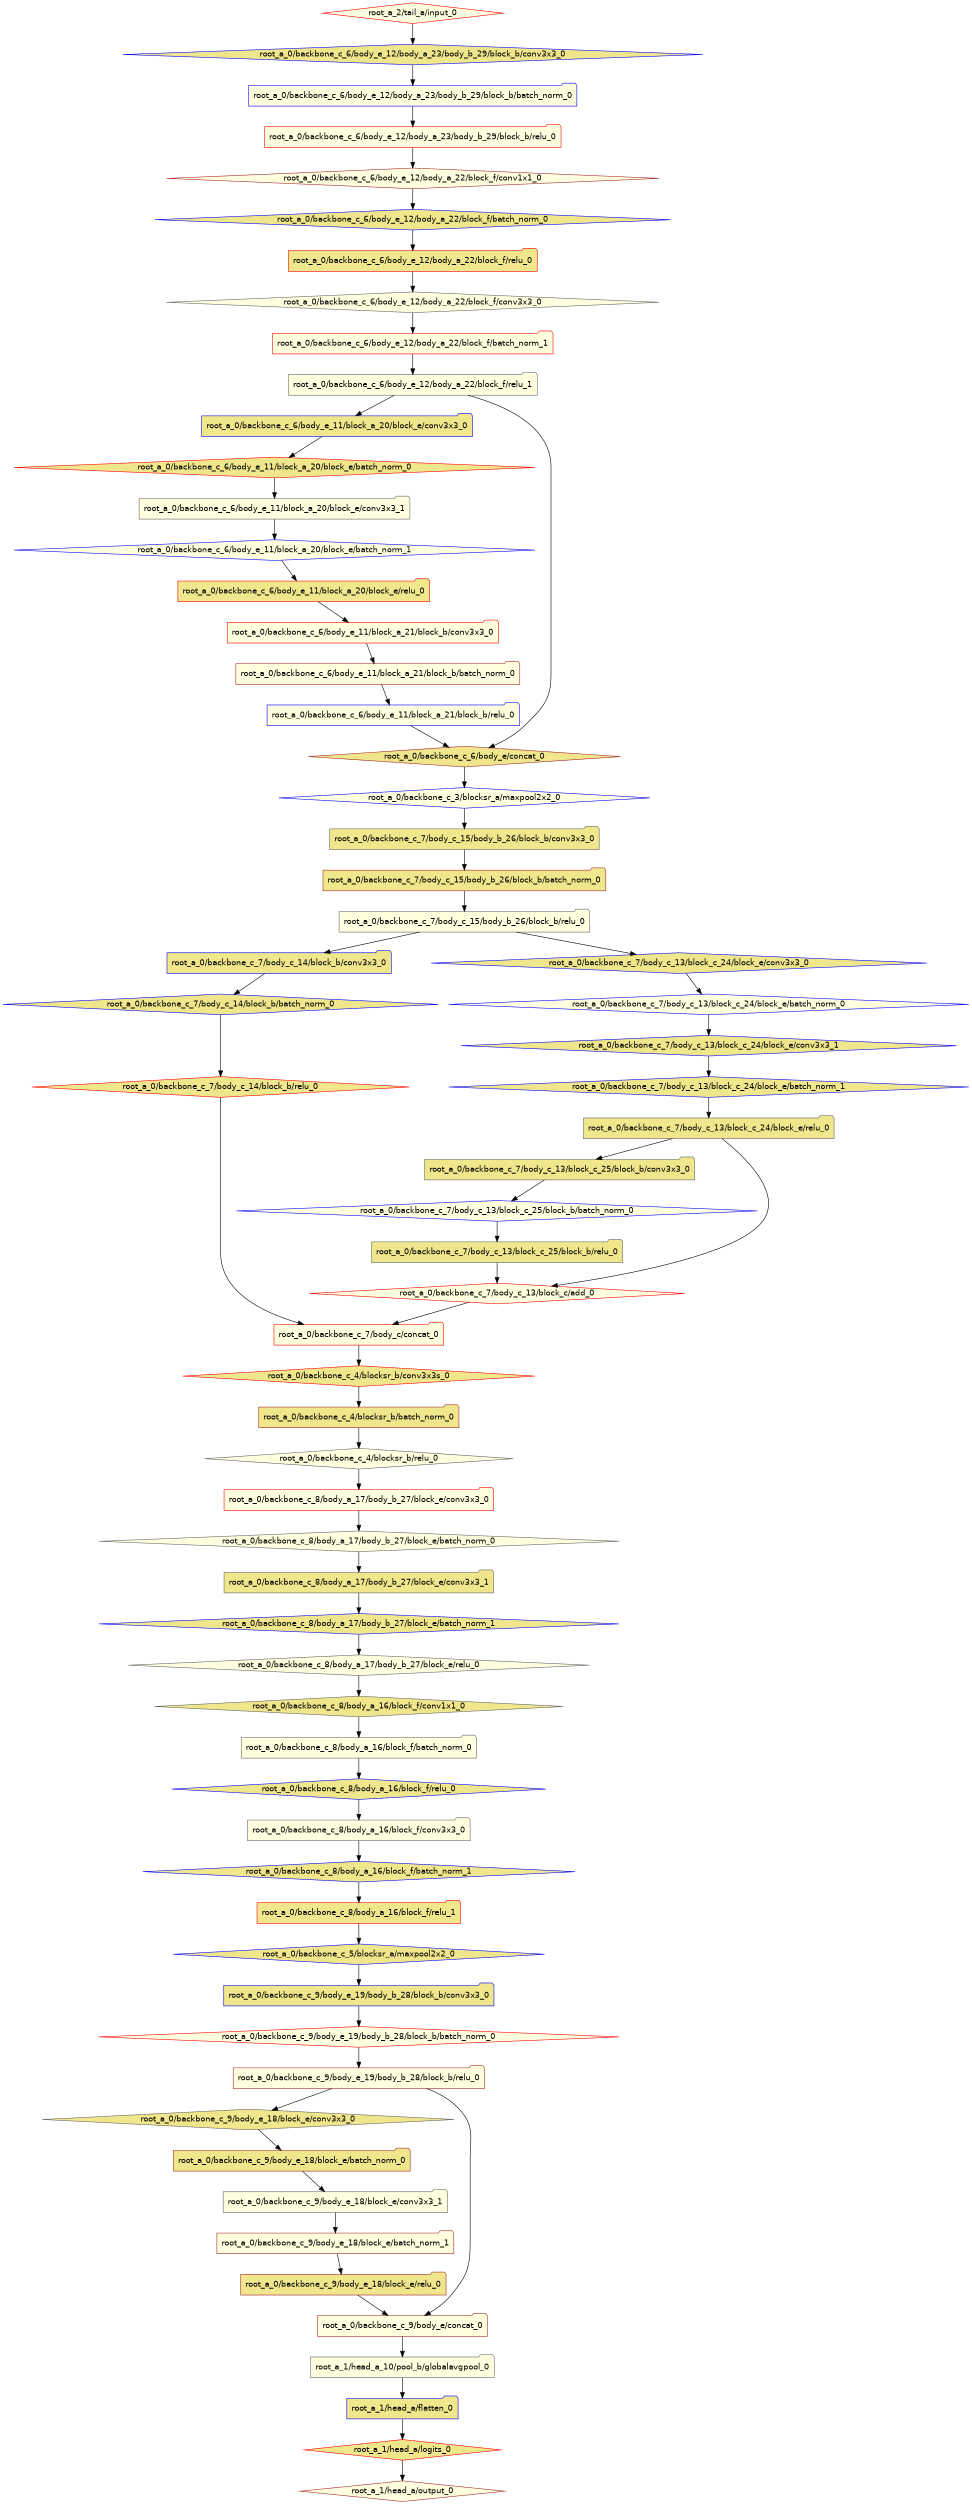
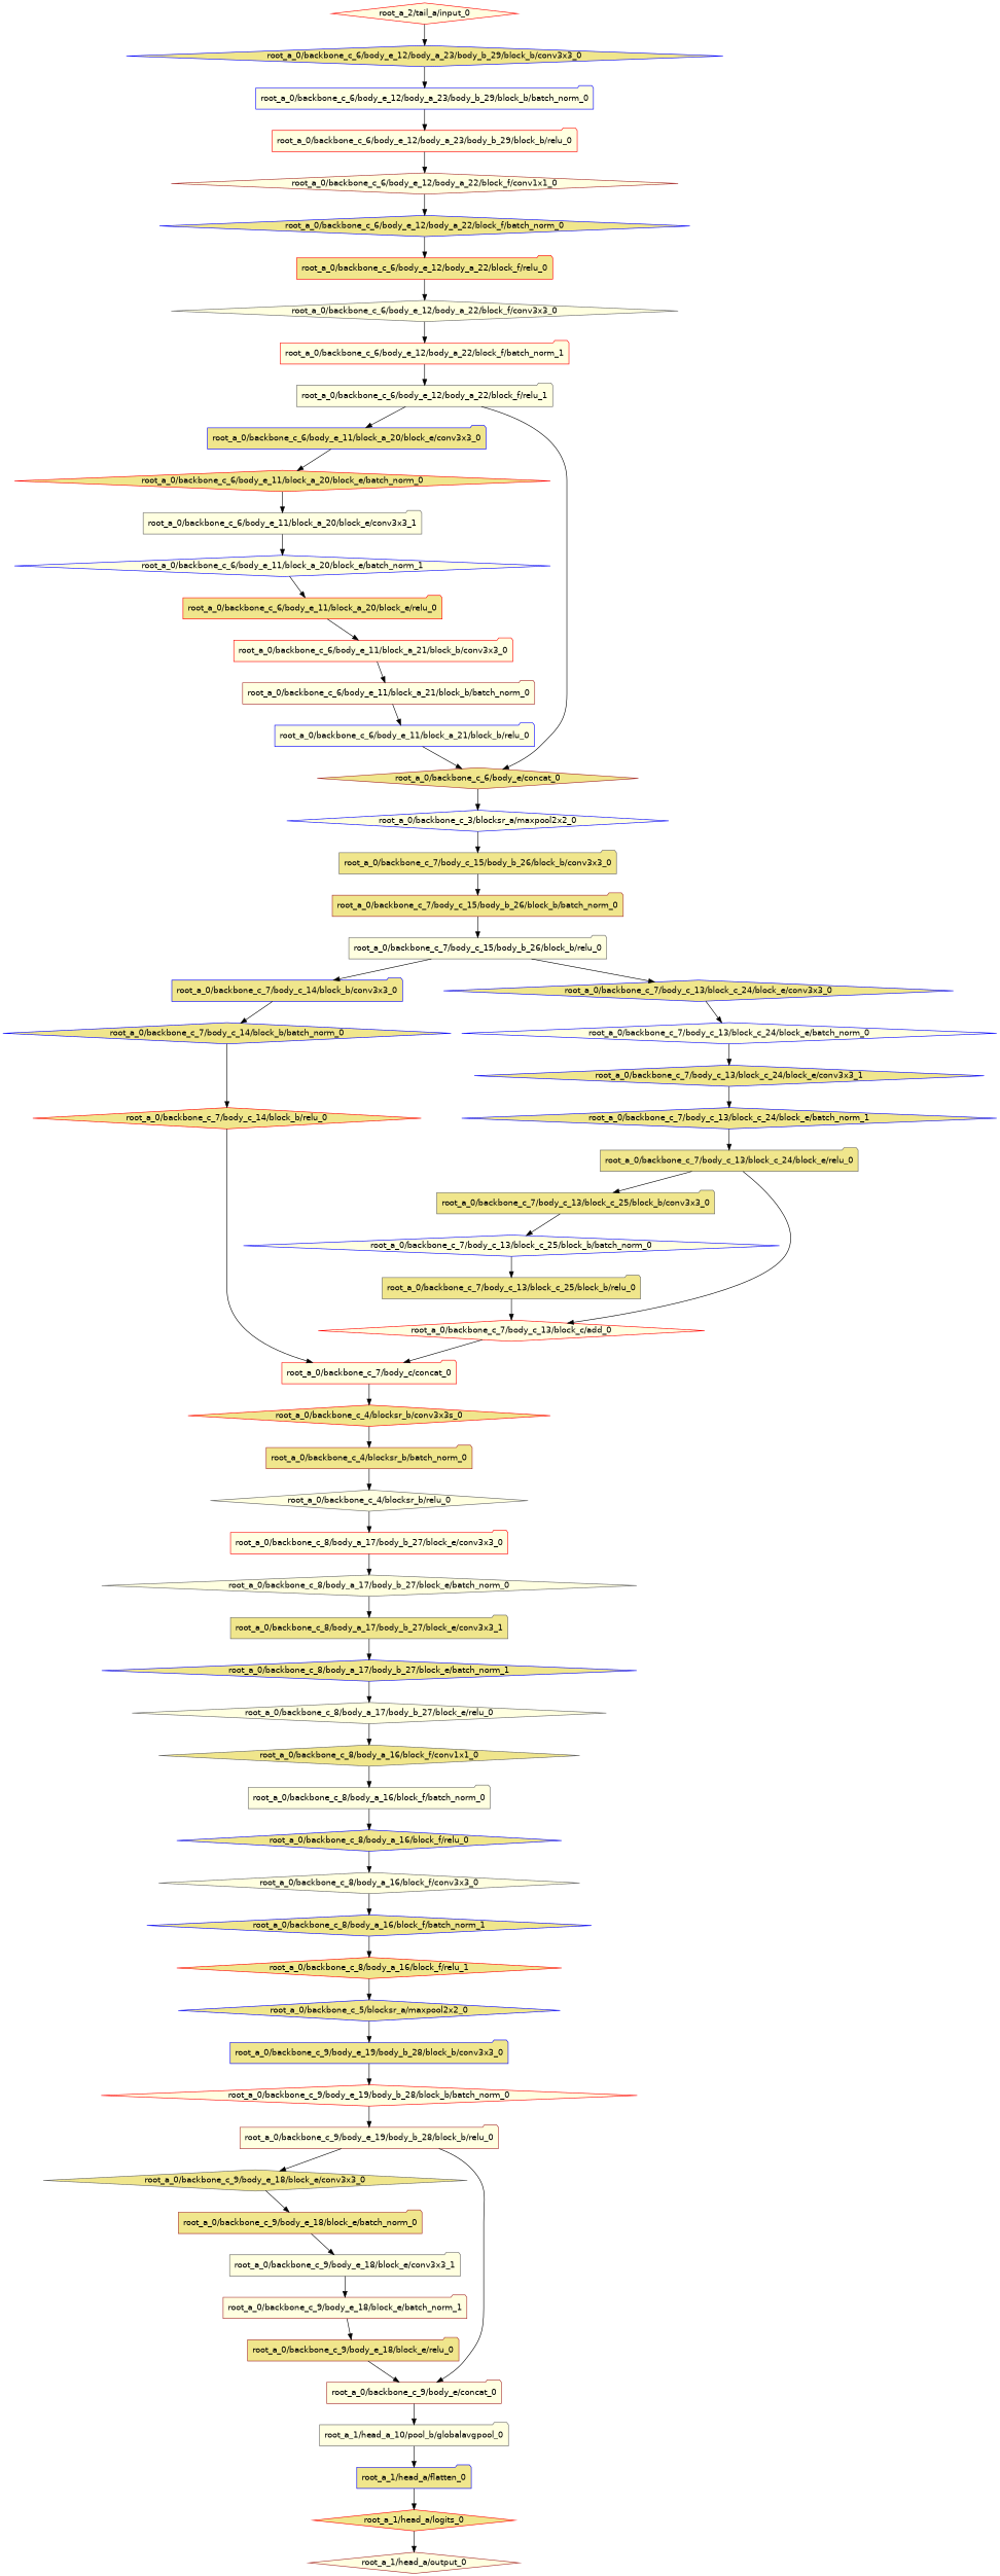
  digraph {
    fontname="DejaVu Sans"
    node [color=blue fillcolor=khaki fontname="DejaVu Sans" shape=folder style=filled]
    edge [fontname="DejaVu Sans"]
    "root_a_2/tail_a/input_0" [color=red fillcolor=lightyellow shape=diamond]
    "root_a_0/backbone_c_6/body_e_12/body_a_23/body_b_29/block_b/conv3x3_0" [shape=diamond]
    "root_a_0/backbone_c_6/body_e_12/body_a_23/body_b_29/block_b/batch_norm_0" [fillcolor=lightyellow]
    "root_a_0/backbone_c_6/body_e_12/body_a_23/body_b_29/block_b/relu_0" [color=red fillcolor=lightyellow]
    "root_a_0/backbone_c_6/body_e_12/body_a_22/block_f/conv1x1_0" [color=brown fillcolor=lightyellow shape=diamond]
    "root_a_0/backbone_c_6/body_e_12/body_a_22/block_f/batch_norm_0" [shape=diamond]
    "root_a_0/backbone_c_6/body_e_12/body_a_22/block_f/relu_0" [color=red]
    "root_a_0/backbone_c_6/body_e_12/body_a_22/block_f/conv3x3_0" [color=gray40 fillcolor=lightyellow shape=diamond]
    "root_a_0/backbone_c_6/body_e_12/body_a_22/block_f/batch_norm_1" [color=red fillcolor=lightyellow]
    "root_a_0/backbone_c_6/body_e_12/body_a_22/block_f/relu_1" [color=gray40 fillcolor=lightyellow]
    "root_a_0/backbone_c_6/body_e_11/block_a_20/block_e/conv3x3_0"
    "root_a_0/backbone_c_6/body_e/concat_0" [color=brown shape=diamond]
    "root_a_0/backbone_c_6/body_e_11/block_a_20/block_e/batch_norm_0" [color=red shape=diamond]
    "root_a_0/backbone_c_3/blocksr_a/maxpool2x2_0" [fillcolor=lightyellow shape=diamond]
    "root_a_0/backbone_c_6/body_e_11/block_a_20/block_e/conv3x3_1" [color=gray40 fillcolor=lightyellow]
    "root_a_0/backbone_c_6/body_e_11/block_a_20/block_e/batch_norm_1" [fillcolor=lightyellow shape=diamond]
    "root_a_0/backbone_c_6/body_e_11/block_a_20/block_e/relu_0" [color=red]
    "root_a_0/backbone_c_6/body_e_11/block_a_21/block_b/conv3x3_0" [color=red fillcolor=lightyellow]
    "root_a_0/backbone_c_6/body_e_11/block_a_21/block_b/batch_norm_0" [color=brown fillcolor=lightyellow]
    "root_a_0/backbone_c_6/body_e_11/block_a_21/block_b/relu_0" [fillcolor=lightyellow]
    "root_a_0/backbone_c_7/body_c_15/body_b_26/block_b/conv3x3_0" [color=gray40]
    "root_a_0/backbone_c_7/body_c_15/body_b_26/block_b/batch_norm_0" [color=brown]
    "root_a_0/backbone_c_7/body_c_15/body_b_26/block_b/relu_0" [color=gray40 fillcolor=lightyellow]
    "root_a_0/backbone_c_7/body_c_14/block_b/conv3x3_0"
    "root_a_0/backbone_c_7/body_c_13/block_c_24/block_e/conv3x3_0" [shape=diamond]
    "root_a_0/backbone_c_7/body_c_14/block_b/batch_norm_0" [shape=diamond]
    "root_a_0/backbone_c_7/body_c_13/block_c_24/block_e/batch_norm_0" [fillcolor=lightyellow shape=diamond]
    "root_a_0/backbone_c_7/body_c_14/block_b/relu_0" [color=red shape=diamond]
    "root_a_0/backbone_c_7/body_c/concat_0" [color=red fillcolor=lightyellow]
    "root_a_0/backbone_c_4/blocksr_b/conv3x3s_0" [color=red shape=diamond]
    "root_a_0/backbone_c_7/body_c_13/block_c_24/block_e/conv3x3_1" [shape=diamond]
    "root_a_0/backbone_c_7/body_c_13/block_c_24/block_e/batch_norm_1" [shape=diamond]
    "root_a_0/backbone_c_7/body_c_13/block_c_24/block_e/relu_0" [color=gray40]
    "root_a_0/backbone_c_7/body_c_13/block_c_25/block_b/conv3x3_0" [color=gray40]
    "root_a_0/backbone_c_7/body_c_13/block_c/add_0" [color=red fillcolor=lightyellow shape=diamond]
    "root_a_0/backbone_c_7/body_c_13/block_c_25/block_b/batch_norm_0" [fillcolor=lightyellow shape=diamond]
    "root_a_0/backbone_c_7/body_c_13/block_c_25/block_b/relu_0" [color=gray40]
    "root_a_0/backbone_c_4/blocksr_b/batch_norm_0" [color=brown]
    "root_a_0/backbone_c_4/blocksr_b/relu_0" [color=gray40 fillcolor=lightyellow shape=diamond]
    "root_a_0/backbone_c_8/body_a_17/body_b_27/block_e/conv3x3_0" [color=red fillcolor=lightyellow]
    "root_a_0/backbone_c_8/body_a_17/body_b_27/block_e/batch_norm_0" [color=gray40 fillcolor=lightyellow shape=diamond]
    "root_a_0/backbone_c_8/body_a_17/body_b_27/block_e/conv3x3_1" [color=gray40]
    "root_a_0/backbone_c_8/body_a_17/body_b_27/block_e/batch_norm_1" [shape=diamond]
    "root_a_0/backbone_c_8/body_a_17/body_b_27/block_e/relu_0" [color=gray40 fillcolor=lightyellow shape=diamond]
    "root_a_0/backbone_c_8/body_a_16/block_f/conv1x1_0" [color=gray40 shape=diamond]
    "root_a_0/backbone_c_8/body_a_16/block_f/batch_norm_0" [color=gray40 fillcolor=lightyellow]
    "root_a_0/backbone_c_8/body_a_16/block_f/relu_0" [shape=diamond]
-   "root_a_0/backbone_c_8/body_a_16/block_f/conv3x3_0" [color=gray40 fillcolor=lightyellow]
+   "root_a_0/backbone_c_8/body_a_16/block_f/conv3x3_0" [color=gray40 fillcolor=lightyellow shape=diamond]
    "root_a_0/backbone_c_8/body_a_16/block_f/batch_norm_1" [shape=diamond]
-   "root_a_0/backbone_c_8/body_a_16/block_f/relu_1" [color=red]
+   "root_a_0/backbone_c_8/body_a_16/block_f/relu_1" [color=red shape=diamond]
    "root_a_0/backbone_c_5/blocksr_a/maxpool2x2_0" [shape=diamond]
    "root_a_0/backbone_c_9/body_e_19/body_b_28/block_b/conv3x3_0"
    "root_a_0/backbone_c_9/body_e_19/body_b_28/block_b/batch_norm_0" [color=red fillcolor=lightyellow shape=diamond]
    "root_a_0/backbone_c_9/body_e_19/body_b_28/block_b/relu_0" [color=brown fillcolor=lightyellow]
    "root_a_0/backbone_c_9/body_e_18/block_e/conv3x3_0" [color=gray40 shape=diamond]
    "root_a_0/backbone_c_9/body_e/concat_0" [color=brown fillcolor=lightyellow]
    "root_a_0/backbone_c_9/body_e_18/block_e/batch_norm_0" [color=brown]
    "root_a_1/head_a_10/pool_b/globalavgpool_0" [color=gray40 fillcolor=lightyellow]
    "root_a_0/backbone_c_9/body_e_18/block_e/conv3x3_1" [color=gray40 fillcolor=lightyellow]
    "root_a_0/backbone_c_9/body_e_18/block_e/batch_norm_1" [color=brown fillcolor=lightyellow]
    "root_a_0/backbone_c_9/body_e_18/block_e/relu_0" [color=brown]
    "root_a_1/head_a/flatten_0"
    "root_a_1/head_a/logits_0" [color=red shape=diamond]
    "root_a_1/head_a/output_0" [color=brown fillcolor=lightyellow shape=diamond]
    "root_a_2/tail_a/input_0" -> "root_a_0/backbone_c_6/body_e_12/body_a_23/body_b_29/block_b/conv3x3_0"
    "root_a_0/backbone_c_6/body_e_12/body_a_23/body_b_29/block_b/conv3x3_0" -> "root_a_0/backbone_c_6/body_e_12/body_a_23/body_b_29/block_b/batch_norm_0"
    "root_a_0/backbone_c_6/body_e_12/body_a_23/body_b_29/block_b/batch_norm_0" -> "root_a_0/backbone_c_6/body_e_12/body_a_23/body_b_29/block_b/relu_0"
    "root_a_0/backbone_c_6/body_e_12/body_a_23/body_b_29/block_b/relu_0" -> "root_a_0/backbone_c_6/body_e_12/body_a_22/block_f/conv1x1_0"
    "root_a_0/backbone_c_6/body_e_12/body_a_22/block_f/conv1x1_0" -> "root_a_0/backbone_c_6/body_e_12/body_a_22/block_f/batch_norm_0"
    "root_a_0/backbone_c_6/body_e_12/body_a_22/block_f/batch_norm_0" -> "root_a_0/backbone_c_6/body_e_12/body_a_22/block_f/relu_0"
    "root_a_0/backbone_c_6/body_e_12/body_a_22/block_f/relu_0" -> "root_a_0/backbone_c_6/body_e_12/body_a_22/block_f/conv3x3_0"
    "root_a_0/backbone_c_6/body_e_12/body_a_22/block_f/conv3x3_0" -> "root_a_0/backbone_c_6/body_e_12/body_a_22/block_f/batch_norm_1"
    "root_a_0/backbone_c_6/body_e_12/body_a_22/block_f/batch_norm_1" -> "root_a_0/backbone_c_6/body_e_12/body_a_22/block_f/relu_1"
    "root_a_0/backbone_c_6/body_e_12/body_a_22/block_f/relu_1" -> "root_a_0/backbone_c_6/body_e_11/block_a_20/block_e/conv3x3_0"
    "root_a_0/backbone_c_6/body_e_12/body_a_22/block_f/relu_1" -> "root_a_0/backbone_c_6/body_e/concat_0"
    "root_a_0/backbone_c_6/body_e_11/block_a_20/block_e/conv3x3_0" -> "root_a_0/backbone_c_6/body_e_11/block_a_20/block_e/batch_norm_0"
    "root_a_0/backbone_c_6/body_e/concat_0" -> "root_a_0/backbone_c_3/blocksr_a/maxpool2x2_0"
    "root_a_0/backbone_c_6/body_e_11/block_a_20/block_e/batch_norm_0" -> "root_a_0/backbone_c_6/body_e_11/block_a_20/block_e/conv3x3_1"
    "root_a_0/backbone_c_3/blocksr_a/maxpool2x2_0" -> "root_a_0/backbone_c_7/body_c_15/body_b_26/block_b/conv3x3_0"
    "root_a_0/backbone_c_6/body_e_11/block_a_20/block_e/conv3x3_1" -> "root_a_0/backbone_c_6/body_e_11/block_a_20/block_e/batch_norm_1"
    "root_a_0/backbone_c_6/body_e_11/block_a_20/block_e/batch_norm_1" -> "root_a_0/backbone_c_6/body_e_11/block_a_20/block_e/relu_0"
    "root_a_0/backbone_c_6/body_e_11/block_a_20/block_e/relu_0" -> "root_a_0/backbone_c_6/body_e_11/block_a_21/block_b/conv3x3_0"
    "root_a_0/backbone_c_6/body_e_11/block_a_21/block_b/conv3x3_0" -> "root_a_0/backbone_c_6/body_e_11/block_a_21/block_b/batch_norm_0"
    "root_a_0/backbone_c_6/body_e_11/block_a_21/block_b/batch_norm_0" -> "root_a_0/backbone_c_6/body_e_11/block_a_21/block_b/relu_0"
    "root_a_0/backbone_c_6/body_e_11/block_a_21/block_b/relu_0" -> "root_a_0/backbone_c_6/body_e/concat_0"
    "root_a_0/backbone_c_7/body_c_15/body_b_26/block_b/conv3x3_0" -> "root_a_0/backbone_c_7/body_c_15/body_b_26/block_b/batch_norm_0"
    "root_a_0/backbone_c_7/body_c_15/body_b_26/block_b/batch_norm_0" -> "root_a_0/backbone_c_7/body_c_15/body_b_26/block_b/relu_0"
    "root_a_0/backbone_c_7/body_c_15/body_b_26/block_b/relu_0" -> "root_a_0/backbone_c_7/body_c_14/block_b/conv3x3_0"
    "root_a_0/backbone_c_7/body_c_15/body_b_26/block_b/relu_0" -> "root_a_0/backbone_c_7/body_c_13/block_c_24/block_e/conv3x3_0"
    "root_a_0/backbone_c_7/body_c_14/block_b/conv3x3_0" -> "root_a_0/backbone_c_7/body_c_14/block_b/batch_norm_0"
    "root_a_0/backbone_c_7/body_c_13/block_c_24/block_e/conv3x3_0" -> "root_a_0/backbone_c_7/body_c_13/block_c_24/block_e/batch_norm_0"
    "root_a_0/backbone_c_7/body_c_14/block_b/batch_norm_0" -> "root_a_0/backbone_c_7/body_c_14/block_b/relu_0"
    "root_a_0/backbone_c_7/body_c_13/block_c_24/block_e/batch_norm_0" -> "root_a_0/backbone_c_7/body_c_13/block_c_24/block_e/conv3x3_1"
    "root_a_0/backbone_c_7/body_c_14/block_b/relu_0" -> "root_a_0/backbone_c_7/body_c/concat_0"
    "root_a_0/backbone_c_7/body_c/concat_0" -> "root_a_0/backbone_c_4/blocksr_b/conv3x3s_0"
    "root_a_0/backbone_c_4/blocksr_b/conv3x3s_0" -> "root_a_0/backbone_c_4/blocksr_b/batch_norm_0"
    "root_a_0/backbone_c_7/body_c_13/block_c_24/block_e/conv3x3_1" -> "root_a_0/backbone_c_7/body_c_13/block_c_24/block_e/batch_norm_1"
    "root_a_0/backbone_c_7/body_c_13/block_c_24/block_e/batch_norm_1" -> "root_a_0/backbone_c_7/body_c_13/block_c_24/block_e/relu_0"
    "root_a_0/backbone_c_7/body_c_13/block_c_24/block_e/relu_0" -> "root_a_0/backbone_c_7/body_c_13/block_c_25/block_b/conv3x3_0"
    "root_a_0/backbone_c_7/body_c_13/block_c_24/block_e/relu_0" -> "root_a_0/backbone_c_7/body_c_13/block_c/add_0"
    "root_a_0/backbone_c_7/body_c_13/block_c_25/block_b/conv3x3_0" -> "root_a_0/backbone_c_7/body_c_13/block_c_25/block_b/batch_norm_0"
    "root_a_0/backbone_c_7/body_c_13/block_c/add_0" -> "root_a_0/backbone_c_7/body_c/concat_0"
    "root_a_0/backbone_c_7/body_c_13/block_c_25/block_b/batch_norm_0" -> "root_a_0/backbone_c_7/body_c_13/block_c_25/block_b/relu_0"
    "root_a_0/backbone_c_7/body_c_13/block_c_25/block_b/relu_0" -> "root_a_0/backbone_c_7/body_c_13/block_c/add_0"
    "root_a_0/backbone_c_4/blocksr_b/batch_norm_0" -> "root_a_0/backbone_c_4/blocksr_b/relu_0"
    "root_a_0/backbone_c_4/blocksr_b/relu_0" -> "root_a_0/backbone_c_8/body_a_17/body_b_27/block_e/conv3x3_0"
    "root_a_0/backbone_c_8/body_a_17/body_b_27/block_e/conv3x3_0" -> "root_a_0/backbone_c_8/body_a_17/body_b_27/block_e/batch_norm_0"
    "root_a_0/backbone_c_8/body_a_17/body_b_27/block_e/batch_norm_0" -> "root_a_0/backbone_c_8/body_a_17/body_b_27/block_e/conv3x3_1"
    "root_a_0/backbone_c_8/body_a_17/body_b_27/block_e/conv3x3_1" -> "root_a_0/backbone_c_8/body_a_17/body_b_27/block_e/batch_norm_1"
    "root_a_0/backbone_c_8/body_a_17/body_b_27/block_e/batch_norm_1" -> "root_a_0/backbone_c_8/body_a_17/body_b_27/block_e/relu_0"
    "root_a_0/backbone_c_8/body_a_17/body_b_27/block_e/relu_0" -> "root_a_0/backbone_c_8/body_a_16/block_f/conv1x1_0"
    "root_a_0/backbone_c_8/body_a_16/block_f/conv1x1_0" -> "root_a_0/backbone_c_8/body_a_16/block_f/batch_norm_0"
    "root_a_0/backbone_c_8/body_a_16/block_f/batch_norm_0" -> "root_a_0/backbone_c_8/body_a_16/block_f/relu_0"
    "root_a_0/backbone_c_8/body_a_16/block_f/relu_0" -> "root_a_0/backbone_c_8/body_a_16/block_f/conv3x3_0"
    "root_a_0/backbone_c_8/body_a_16/block_f/conv3x3_0" -> "root_a_0/backbone_c_8/body_a_16/block_f/batch_norm_1"
    "root_a_0/backbone_c_8/body_a_16/block_f/batch_norm_1" -> "root_a_0/backbone_c_8/body_a_16/block_f/relu_1"
    "root_a_0/backbone_c_8/body_a_16/block_f/relu_1" -> "root_a_0/backbone_c_5/blocksr_a/maxpool2x2_0"
    "root_a_0/backbone_c_5/blocksr_a/maxpool2x2_0" -> "root_a_0/backbone_c_9/body_e_19/body_b_28/block_b/conv3x3_0"
    "root_a_0/backbone_c_9/body_e_19/body_b_28/block_b/conv3x3_0" -> "root_a_0/backbone_c_9/body_e_19/body_b_28/block_b/batch_norm_0"
    "root_a_0/backbone_c_9/body_e_19/body_b_28/block_b/batch_norm_0" -> "root_a_0/backbone_c_9/body_e_19/body_b_28/block_b/relu_0"
    "root_a_0/backbone_c_9/body_e_19/body_b_28/block_b/relu_0" -> "root_a_0/backbone_c_9/body_e_18/block_e/conv3x3_0"
    "root_a_0/backbone_c_9/body_e_19/body_b_28/block_b/relu_0" -> "root_a_0/backbone_c_9/body_e/concat_0"
    "root_a_0/backbone_c_9/body_e_18/block_e/conv3x3_0" -> "root_a_0/backbone_c_9/body_e_18/block_e/batch_norm_0"
    "root_a_0/backbone_c_9/body_e/concat_0" -> "root_a_1/head_a_10/pool_b/globalavgpool_0"
    "root_a_0/backbone_c_9/body_e_18/block_e/batch_norm_0" -> "root_a_0/backbone_c_9/body_e_18/block_e/conv3x3_1"
    "root_a_1/head_a_10/pool_b/globalavgpool_0" -> "root_a_1/head_a/flatten_0"
    "root_a_0/backbone_c_9/body_e_18/block_e/conv3x3_1" -> "root_a_0/backbone_c_9/body_e_18/block_e/batch_norm_1"
    "root_a_0/backbone_c_9/body_e_18/block_e/batch_norm_1" -> "root_a_0/backbone_c_9/body_e_18/block_e/relu_0"
    "root_a_0/backbone_c_9/body_e_18/block_e/relu_0" -> "root_a_0/backbone_c_9/body_e/concat_0"
    "root_a_1/head_a/flatten_0" -> "root_a_1/head_a/logits_0"
    "root_a_1/head_a/logits_0" -> "root_a_1/head_a/output_0"
  }
